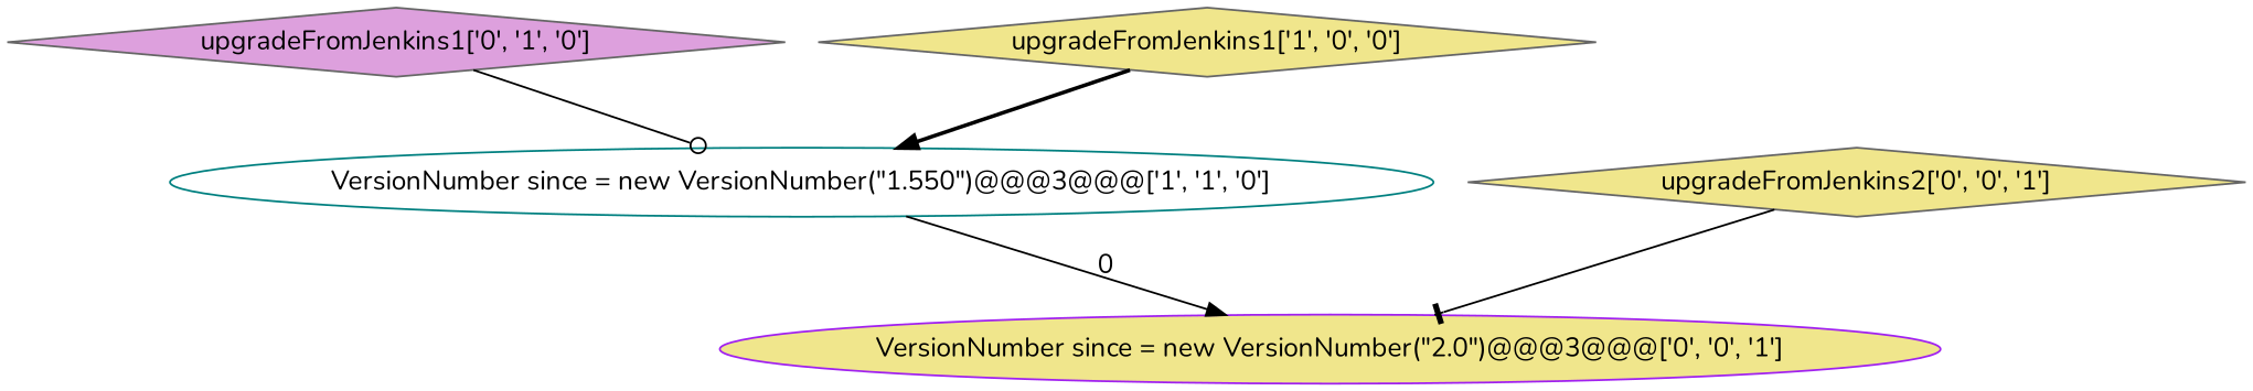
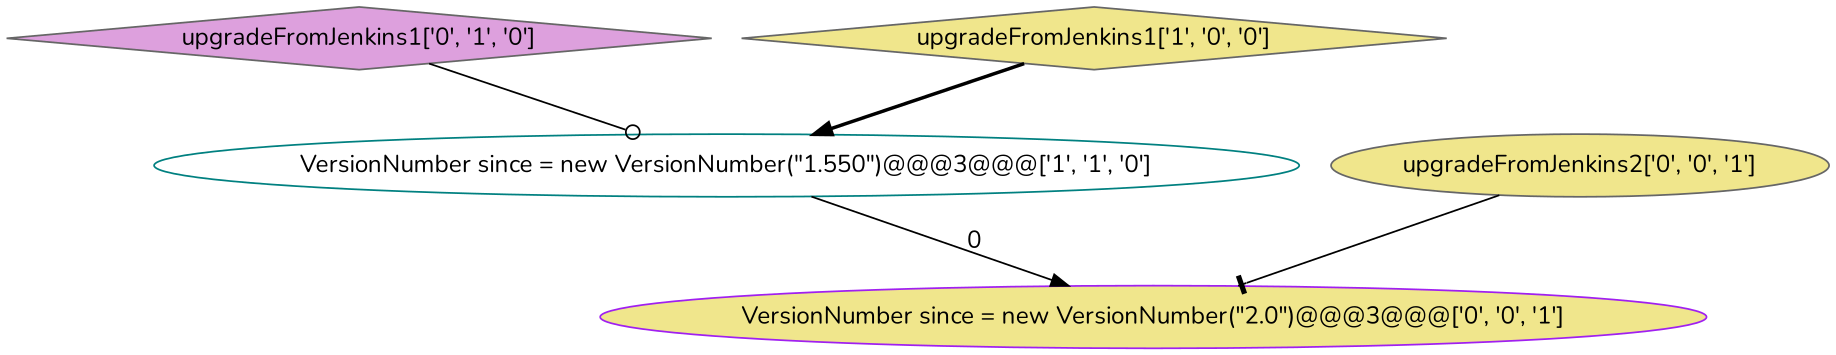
  digraph {
    fontname=Nunito
    node [color=gray40 fillcolor=khaki fontname=Nunito shape=diamond style=filled]
    edge [arrowhead=normal fontname=Nunito style=solid]
    n1 [fillcolor=plum label="upgradeFromJenkins1['0', '1', '0']"]
    n2 [color=teal fillcolor=white label="VersionNumber since = new VersionNumber(\"1.550\")@@@3@@@['1', '1', '0']" shape=ellipse]
    n3 [color=purple label="VersionNumber since = new VersionNumber(\"2.0\")@@@3@@@['0', '0', '1']" shape=ellipse]
-   n4 [label="upgradeFromJenkins2['0', '0', '1']"]
+   n4 [label="upgradeFromJenkins2['0', '0', '1']" shape=ellipse]
    n5 [label="upgradeFromJenkins1['1', '0', '0']"]
    n1 -> n2 [arrowhead=odot]
    n2 -> n3 [label=0]
    n4 -> n3 [arrowhead=tee]
    n5 -> n2 [style=bold]
  }
